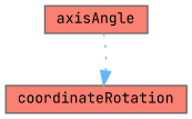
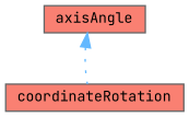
  digraph {
    fontname="JetBrains Mono"
    node [color=gray40 fillcolor=salmon fontname="JetBrains Mono" fontsize=10 shape=box style=filled]
    n1 [fontcolor=black height=0.2 label=axisAngle width=0.4]
    n2 [height=0.2 label=coordinateRotation width=0.4]
-   n2 -> n1 [color=steelblue1 dir=back fontname="JetBrains Mono" fontsize=10 labelfontname=Helvetica labelfontsize=10 style=dotted]
+   n1 -> n2 [color=steelblue1 dir=back fontname="JetBrains Mono" fontsize=10 labelfontname=Helvetica labelfontsize=10 style=dotted]
  }
